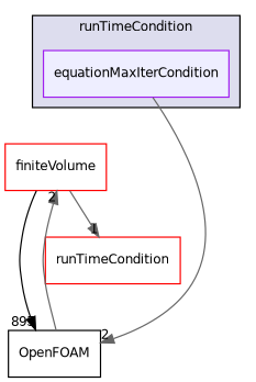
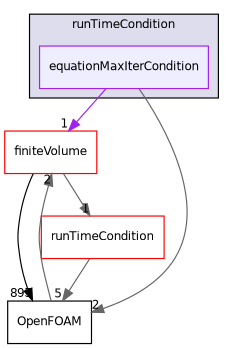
  digraph {
    compound=true
    node [color=red fontname=Helvetica fontsize=10 shape=box]
    edge [color=gray40 headlabel=1 labeldistance=1.5 labelfontname=Helvetica labelfontsize=10]
    n1 [color=purple fillcolor="#eeeeff" label=equationMaxIterCondition pencolor=black style=filled]
    n2 [label=finiteVolume]
    n3 [color=black label=OpenFOAM]
    n4 [label=runTimeCondition]
    subgraph cluster_1 {
      bgcolor="#ddddee"
      fontname=Helvetica
      fontsize=10
      label=runTimeCondition
      pencolor=black
      n1
    }
+   n1 -> n2 [color=purple]
    n1 -> n3 [headlabel=2]
    n2 -> n3 [color=black headlabel=895]
    n2 -> n4
    n3 -> n2 [headlabel=2]
+   n4 -> n3 [headlabel=5]
  }
